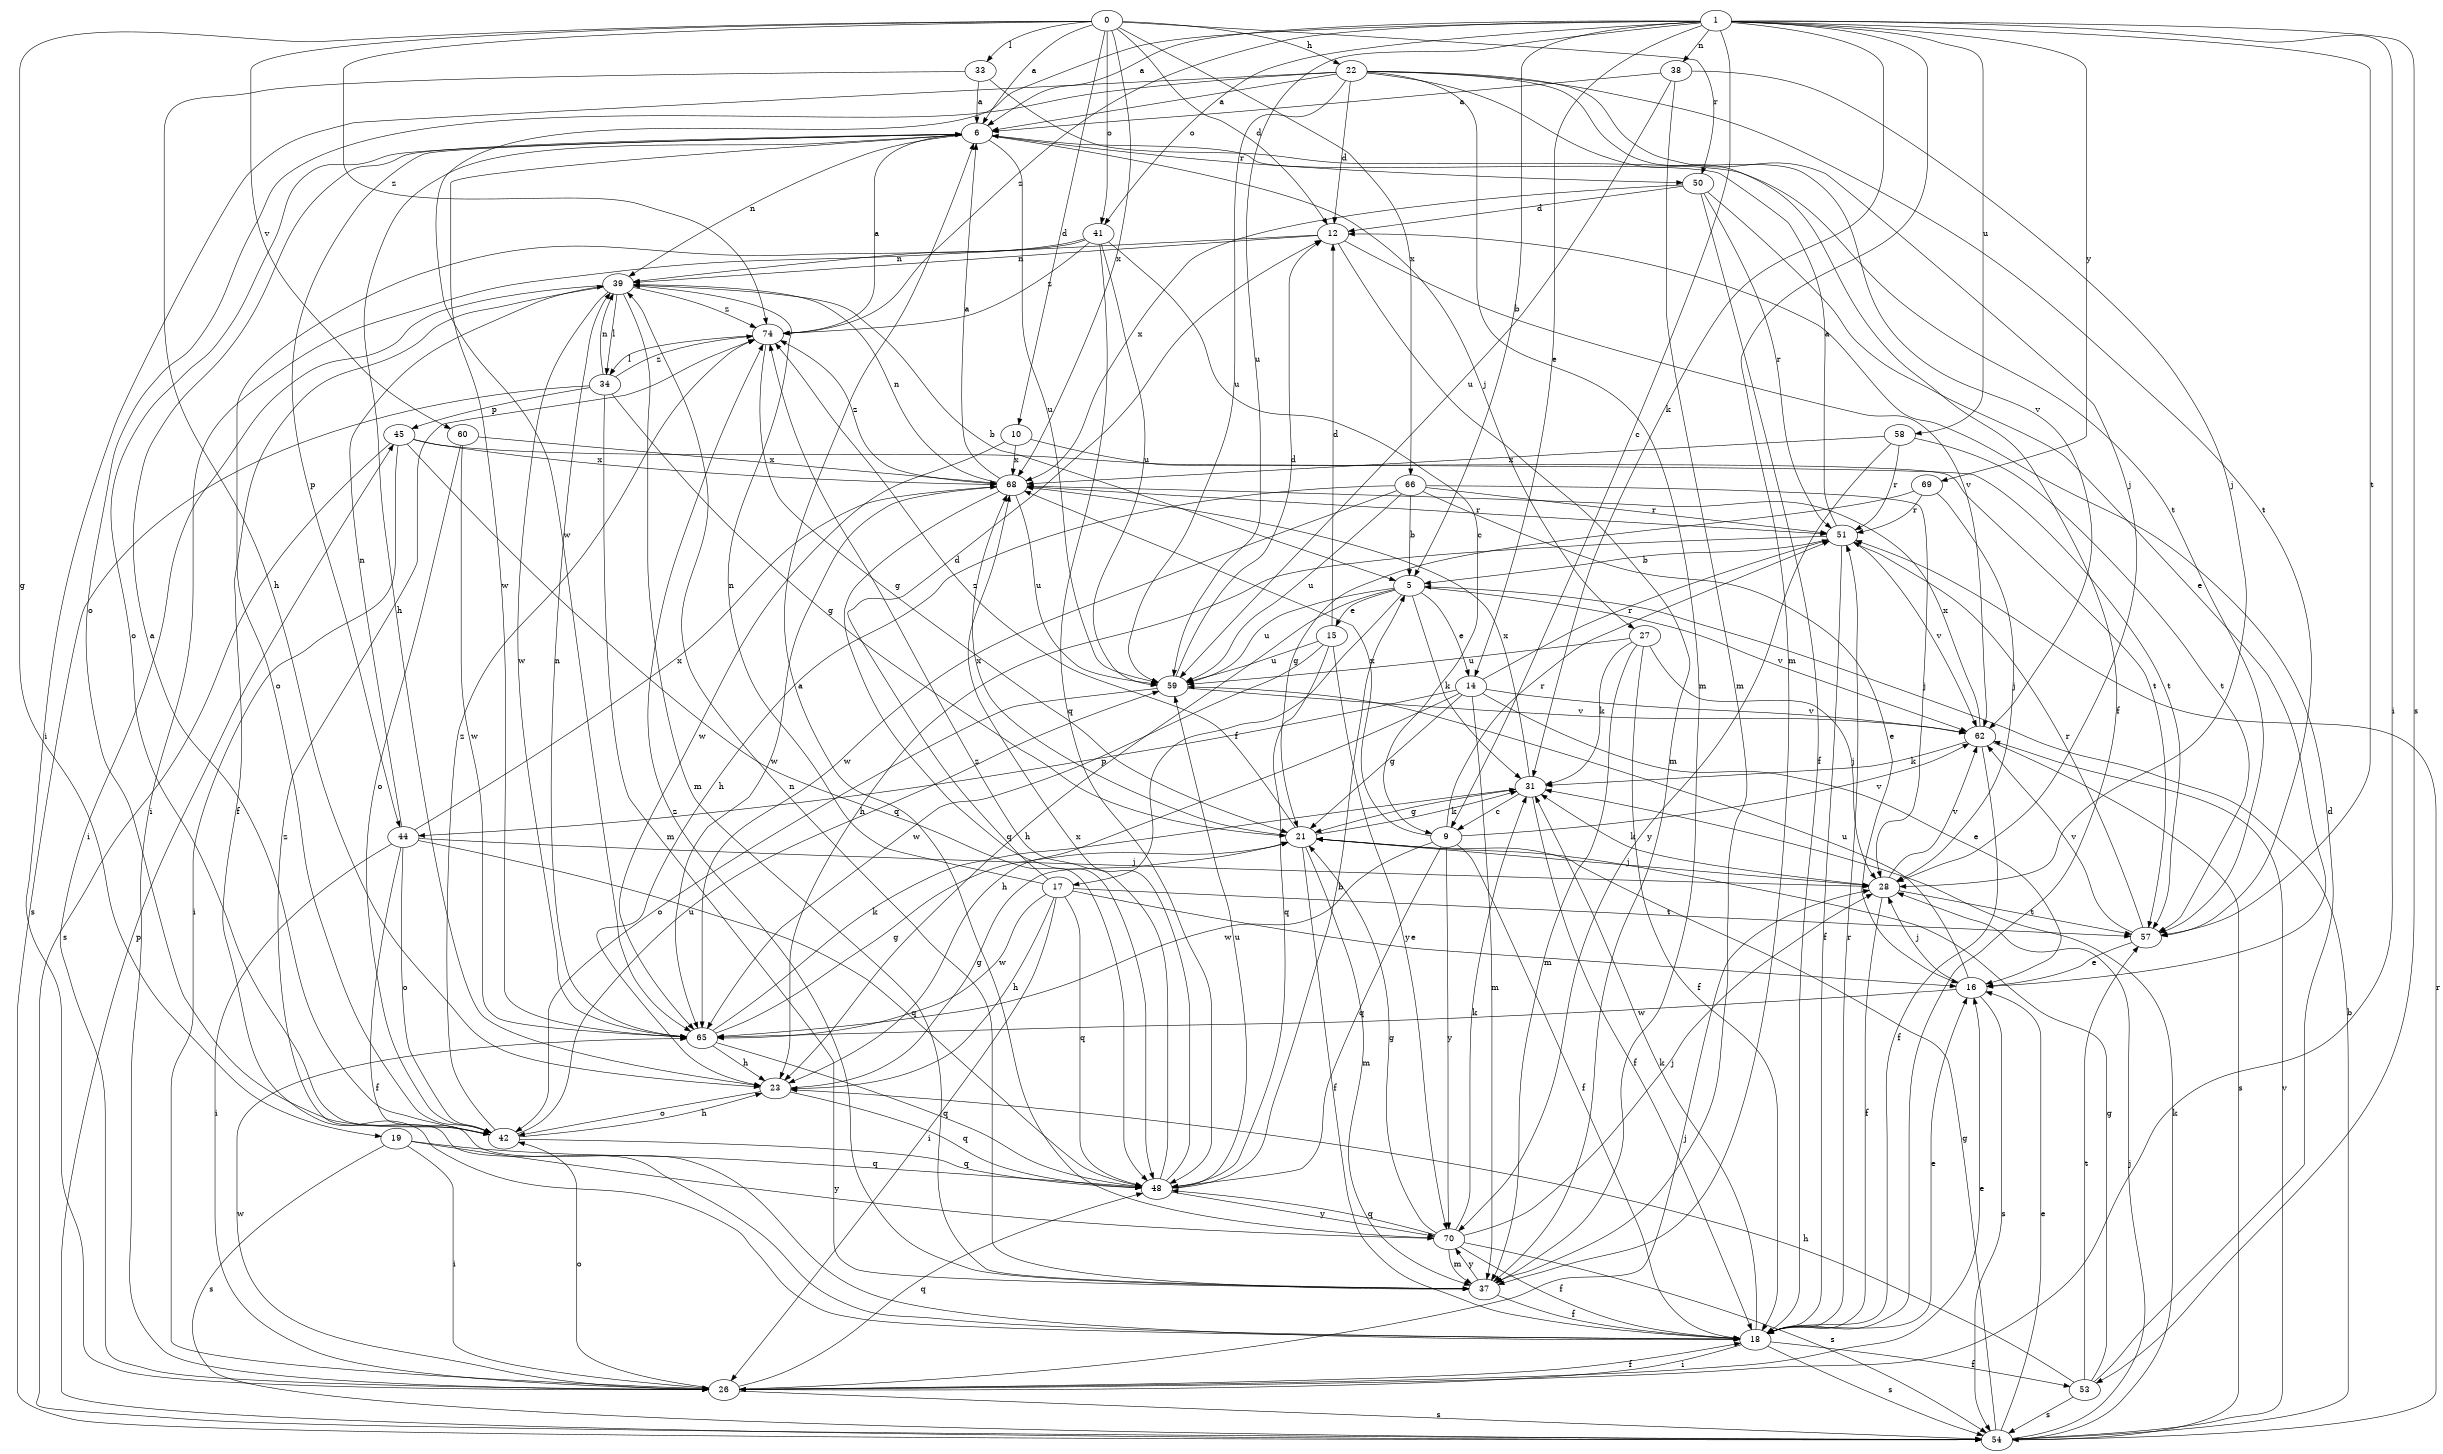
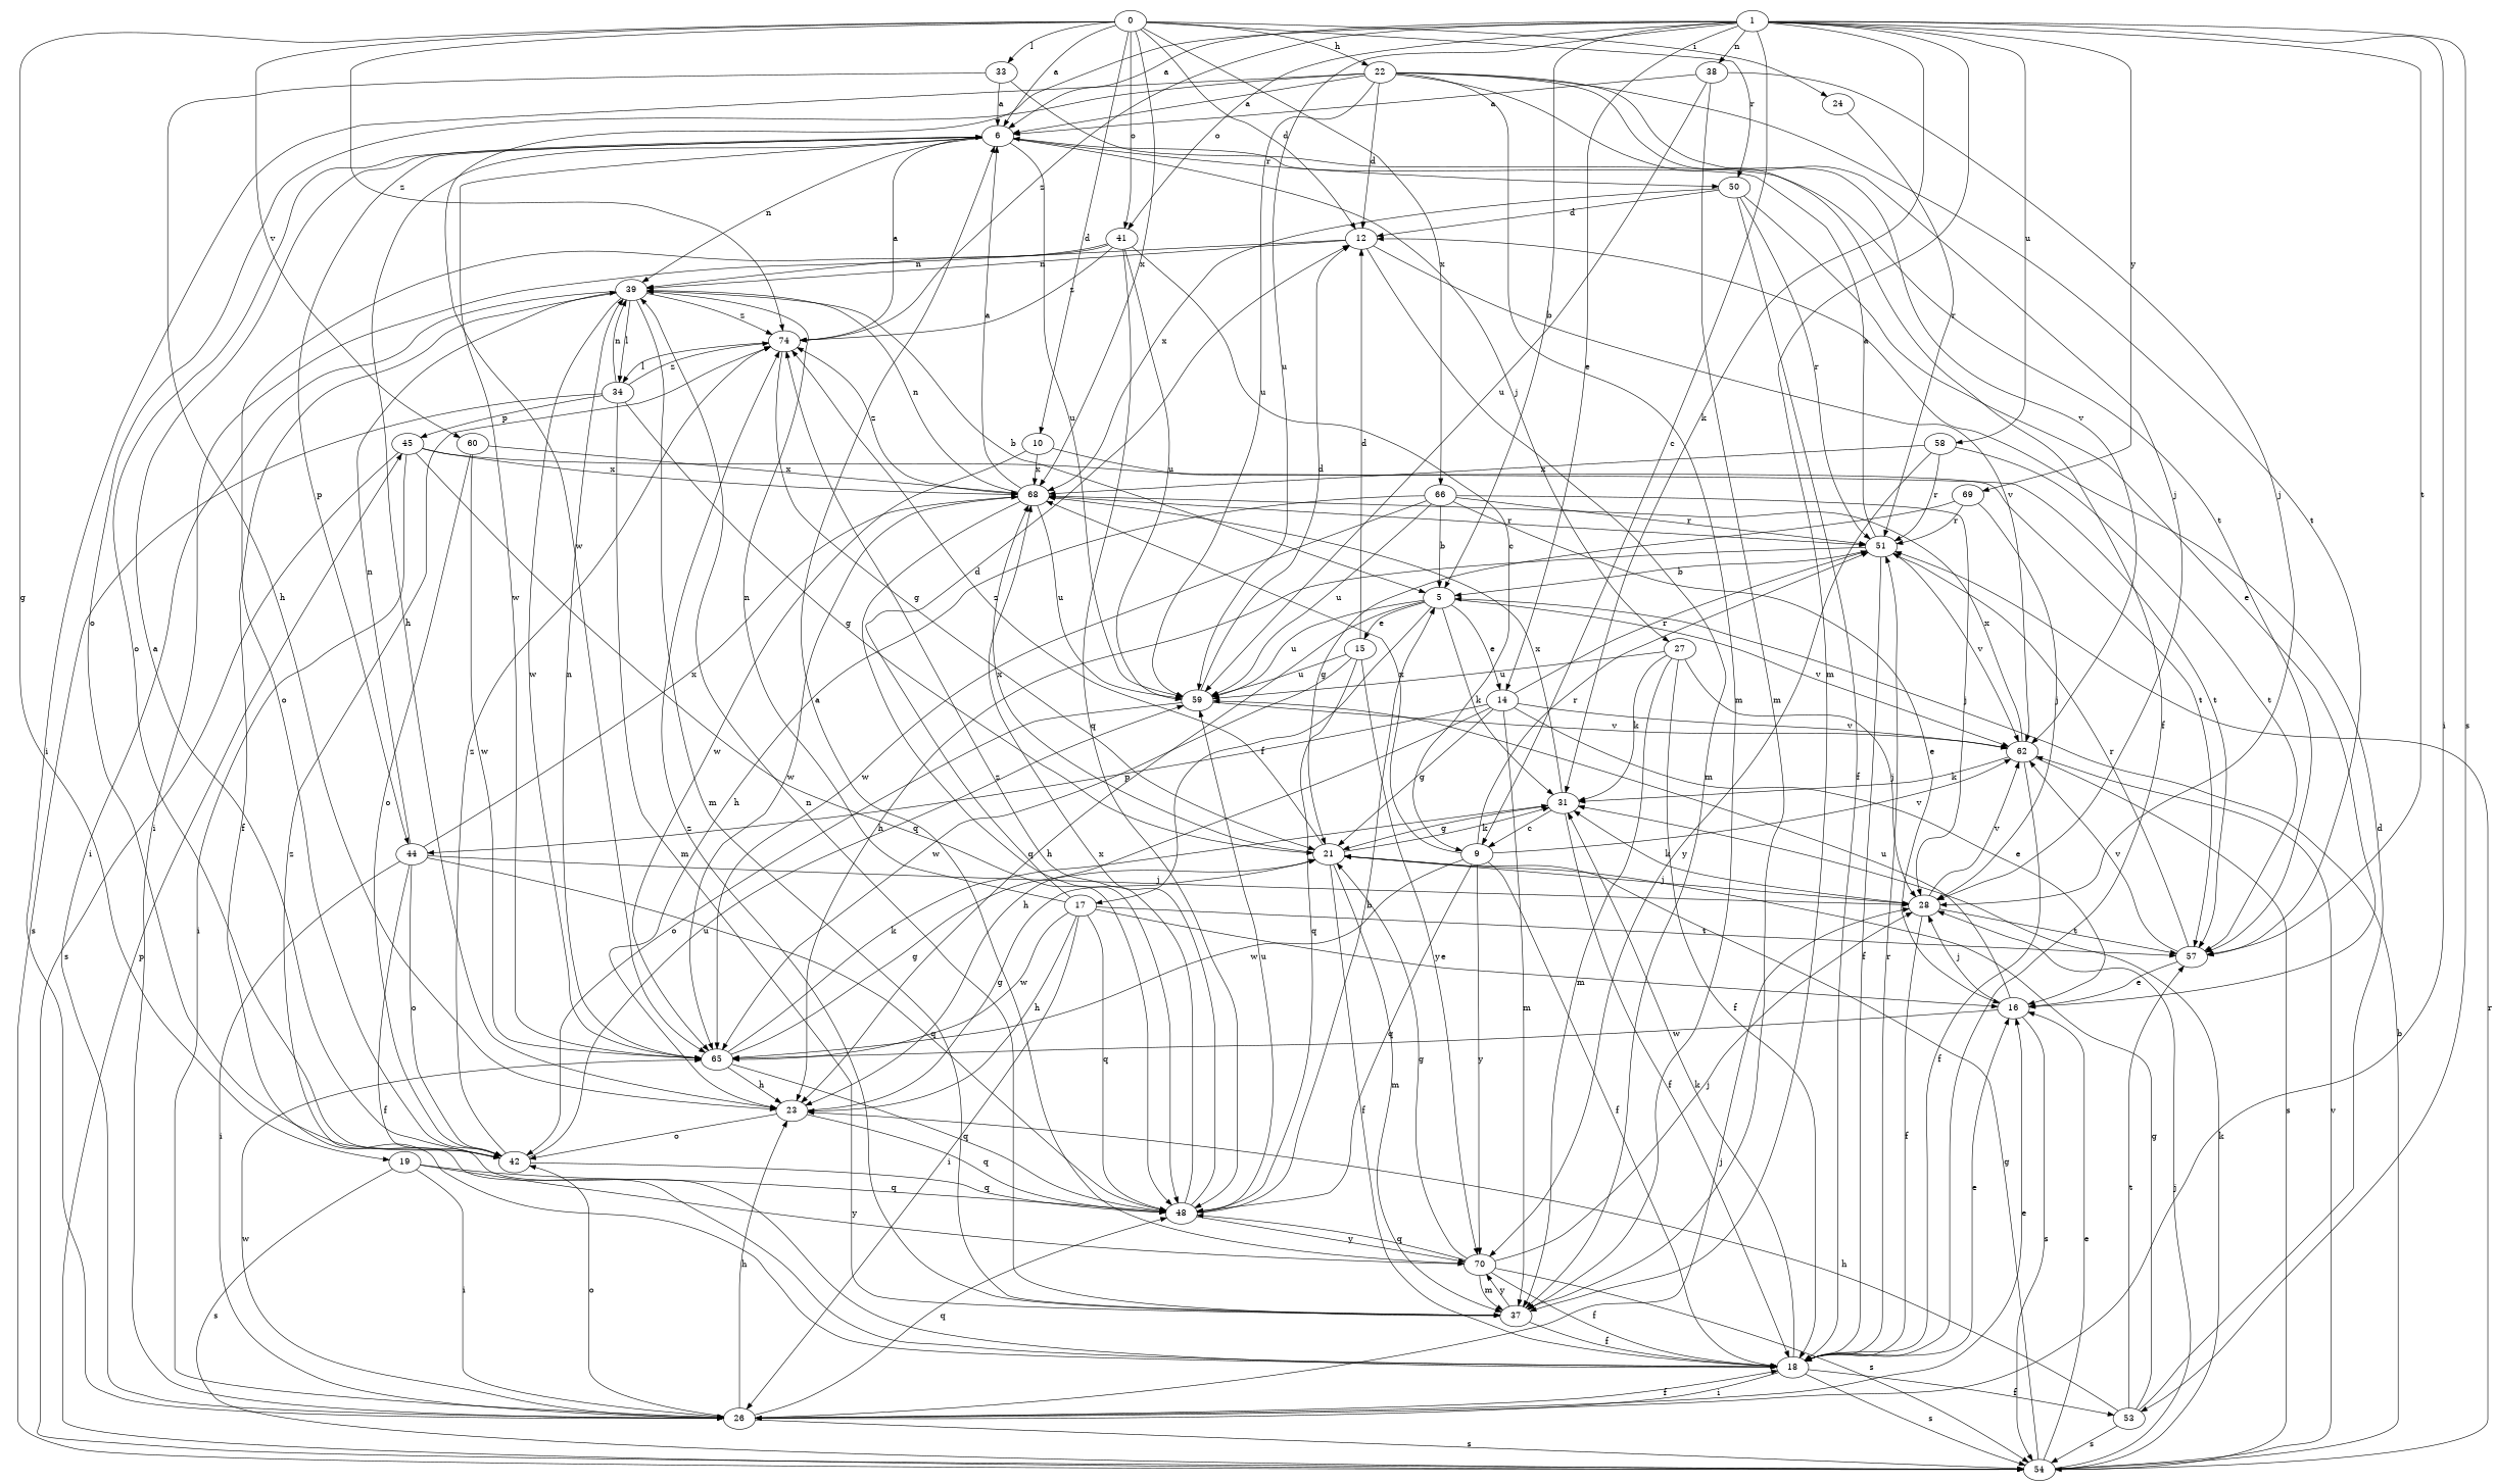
  strict digraph {
    n1 [label=6]
    0
    10
    12
    19
    22
+   24
    33
    41
    50
    60
    66
    68
    74
    59
    65
    23
    27
    39
    42
    44
    57
    26
    37
    62
    48
    70
    54
    18
    28
    51
    9
    16
    5
    21
    34
    1
    14
    31
    38
    53
    58
    69
    15
    17
    45
    n1 -> 50 [label=r]
    n1 -> 59 [label=u]
    n1 -> 65 [label=w]
    n1 -> 23 [label=h]
    n1 -> 27 [label=j]
    n1 -> 39 [label=n]
    n1 -> 42 [label=o]
    n1 -> 44 [label=p]
    0 -> n1 [label=a]
    0 -> 10 [label=d]
    0 -> 12 [label=d]
    0 -> 19 [label=g]
    0 -> 22 [label=h]
+   0 -> 24 [label=i]
    0 -> 33 [label=l]
    0 -> 41 [label=o]
    0 -> 50 [label=r]
    0 -> 60 [label=v]
    0 -> 66 [label=x]
    0 -> 68 [label=x]
    0 -> 74 [label=z]
    10 -> 68 [label=x]
    10 -> 65 [label=w]
    10 -> 57 [label=t]
    12 -> 39 [label=n]
    12 -> 26 [label=i]
    12 -> 37 [label=m]
    12 -> 62 [label=v]
    19 -> 26 [label=i]
    19 -> 48 [label=q]
    19 -> 70 [label=y]
    19 -> 54 [label=s]
    22 -> n1 [label=a]
    22 -> 12 [label=d]
    22 -> 59 [label=u]
    22 -> 42 [label=o]
    22 -> 57 [label=t]
    22 -> 26 [label=i]
    22 -> 37 [label=m]
    22 -> 62 [label=v]
    22 -> 18 [label=f]
    22 -> 28 [label=j]
+   24 -> 51 [label=r]
    33 -> n1 [label=a]
    33 -> 23 [label=h]
    33 -> 57 [label=t]
    41 -> 74 [label=z]
    41 -> 59 [label=u]
    41 -> 39 [label=n]
    41 -> 42 [label=o]
    41 -> 48 [label=q]
    41 -> 9 [label=c]
    50 -> 12 [label=d]
    50 -> 68 [label=x]
    50 -> 18 [label=f]
    50 -> 51 [label=r]
    50 -> 16 [label=e]
    60 -> 68 [label=x]
    60 -> 65 [label=w]
    60 -> 42 [label=o]
    66 -> 59 [label=u]
    66 -> 65 [label=w]
    66 -> 23 [label=h]
    66 -> 28 [label=j]
    66 -> 51 [label=r]
    66 -> 16 [label=e]
    66 -> 5 [label=b]
    68 -> n1 [label=a]
    68 -> 74 [label=z]
    68 -> 59 [label=u]
    68 -> 65 [label=w]
    68 -> 39 [label=n]
    68 -> 48 [label=q]
    68 -> 51 [label=r]
    74 -> n1 [label=a]
    74 -> 21 [label=g]
    74 -> 34 [label=l]
    59 -> 12 [label=d]
    59 -> 42 [label=o]
    59 -> 62 [label=v]
    65 -> 23 [label=h]
    65 -> 39 [label=n]
    65 -> 48 [label=q]
    65 -> 21 [label=g]
    65 -> 31 [label=k]
    23 -> 42 [label=o]
    23 -> 48 [label=q]
    23 -> 21 [label=g]
    27 -> 59 [label=u]
    27 -> 37 [label=m]
    27 -> 18 [label=f]
    27 -> 28 [label=j]
    27 -> 31 [label=k]
    39 -> 74 [label=z]
    39 -> 65 [label=w]
    39 -> 26 [label=i]
    39 -> 37 [label=m]
    39 -> 18 [label=f]
    39 -> 5 [label=b]
    39 -> 34 [label=l]
    42 -> n1 [label=a]
    42 -> 74 [label=z]
    42 -> 59 [label=u]
-   42 -> 23 [label=h]
+   26 -> 23 [label=h]
    42 -> 48 [label=q]
    44 -> 68 [label=x]
    44 -> 39 [label=n]
    44 -> 42 [label=o]
    44 -> 26 [label=i]
    44 -> 48 [label=q]
    44 -> 18 [label=f]
    44 -> 28 [label=j]
    57 -> 62 [label=v]
    57 -> 51 [label=r]
    57 -> 16 [label=e]
    26 -> 65 [label=w]
    26 -> 42 [label=o]
    26 -> 48 [label=q]
    26 -> 54 [label=s]
    26 -> 18 [label=f]
    26 -> 28 [label=j]
    26 -> 16 [label=e]
    37 -> 74 [label=z]
    37 -> 39 [label=n]
    37 -> 70 [label=y]
    37 -> 18 [label=f]
    62 -> 68 [label=x]
    62 -> 54 [label=s]
    62 -> 18 [label=f]
    62 -> 31 [label=k]
    48 -> 68 [label=x]
    48 -> 74 [label=z]
    48 -> 59 [label=u]
    48 -> 70 [label=y]
    48 -> 5 [label=b]
    70 -> n1 [label=a]
    70 -> 37 [label=m]
    70 -> 48 [label=q]
    70 -> 54 [label=s]
    70 -> 18 [label=f]
    70 -> 28 [label=j]
    70 -> 21 [label=g]
-   70 -> 31 [label=k]
    54 -> 62 [label=v]
    54 -> 28 [label=j]
    54 -> 51 [label=r]
    54 -> 16 [label=e]
    54 -> 5 [label=b]
    54 -> 21 [label=g]
    54 -> 31 [label=k]
    54 -> 45 [label=p]
    18 -> 74 [label=z]
    18 -> 26 [label=i]
    18 -> 54 [label=s]
    18 -> 51 [label=r]
    18 -> 16 [label=e]
    18 -> 31 [label=k]
    18 -> 53 [label=f]
    28 -> 57 [label=t]
    28 -> 62 [label=v]
    28 -> 18 [label=f]
    28 -> 31 [label=k]
    51 -> n1 [label=a]
    51 -> 23 [label=h]
    51 -> 62 [label=v]
    51 -> 18 [label=f]
    51 -> 5 [label=b]
    9 -> 68 [label=x]
    9 -> 65 [label=w]
    9 -> 62 [label=v]
    9 -> 48 [label=q]
    9 -> 70 [label=y]
    9 -> 18 [label=f]
    9 -> 51 [label=r]
    16 -> 59 [label=u]
    16 -> 65 [label=w]
    16 -> 54 [label=s]
    16 -> 28 [label=j]
    5 -> 59 [label=u]
    5 -> 23 [label=h]
    5 -> 62 [label=v]
    5 -> 14 [label=e]
    5 -> 31 [label=k]
    5 -> 15 [label=e]
    5 -> 17 [label=f]
    21 -> 68 [label=x]
    21 -> 74 [label=z]
    21 -> 37 [label=m]
    21 -> 18 [label=f]
    21 -> 28 [label=j]
    21 -> 31 [label=k]
    34 -> 74 [label=z]
    34 -> 39 [label=n]
    34 -> 37 [label=m]
    34 -> 54 [label=s]
    34 -> 21 [label=g]
    34 -> 45 [label=p]
    1 -> n1 [label=a]
    1 -> 41 [label=o]
    1 -> 74 [label=z]
    1 -> 59 [label=u]
    1 -> 65 [label=w]
    1 -> 57 [label=t]
    1 -> 26 [label=i]
    1 -> 37 [label=m]
    1 -> 9 [label=c]
    1 -> 5 [label=b]
    1 -> 14 [label=e]
    1 -> 31 [label=k]
    1 -> 38 [label=n]
    1 -> 53 [label=s]
    1 -> 58 [label=u]
    1 -> 69 [label=y]
    14 -> 23 [label=h]
    14 -> 44 [label=p]
    14 -> 37 [label=m]
    14 -> 62 [label=v]
    14 -> 51 [label=r]
    14 -> 16 [label=e]
    14 -> 21 [label=g]
    31 -> 68 [label=x]
    31 -> 18 [label=f]
    31 -> 9 [label=c]
    31 -> 21 [label=g]
    38 -> n1 [label=a]
    38 -> 59 [label=u]
    38 -> 37 [label=m]
    38 -> 28 [label=j]
    53 -> 12 [label=d]
    53 -> 23 [label=h]
    53 -> 57 [label=t]
    53 -> 54 [label=s]
    53 -> 21 [label=g]
    58 -> 68 [label=x]
    58 -> 57 [label=t]
    58 -> 70 [label=y]
    58 -> 51 [label=r]
    69 -> 28 [label=j]
    69 -> 51 [label=r]
    69 -> 21 [label=g]
    15 -> 12 [label=d]
    15 -> 59 [label=u]
    15 -> 65 [label=w]
    15 -> 48 [label=q]
    15 -> 70 [label=y]
    17 -> 12 [label=d]
    17 -> 65 [label=w]
    17 -> 23 [label=h]
    17 -> 39 [label=n]
    17 -> 57 [label=t]
    17 -> 26 [label=i]
    17 -> 48 [label=q]
    17 -> 16 [label=e]
    45 -> 68 [label=x]
    45 -> 57 [label=t]
    45 -> 26 [label=i]
    45 -> 48 [label=q]
    45 -> 54 [label=s]
  }
